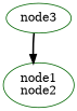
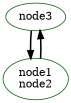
  digraph {
    node [color=darkgreen]
    edge [style=bold]
    n1 [label=node3]
    n2 [label="node1\nnode2"]
    n1 -> n2
+   n2 -> n1
  }
